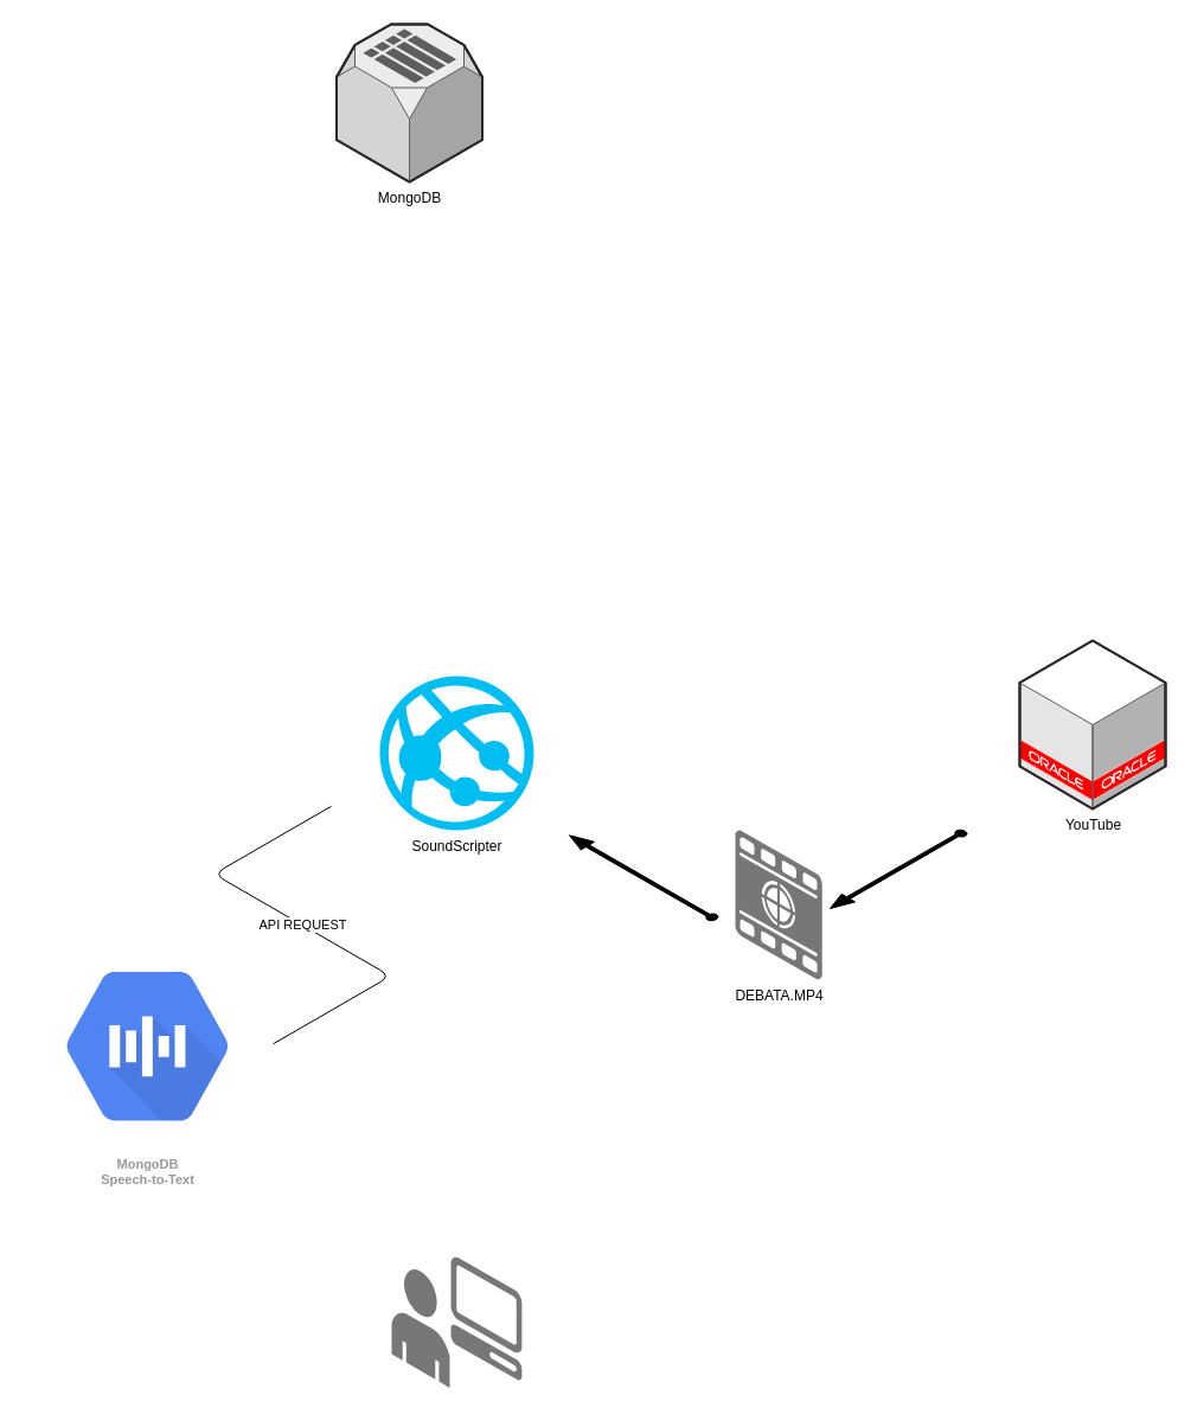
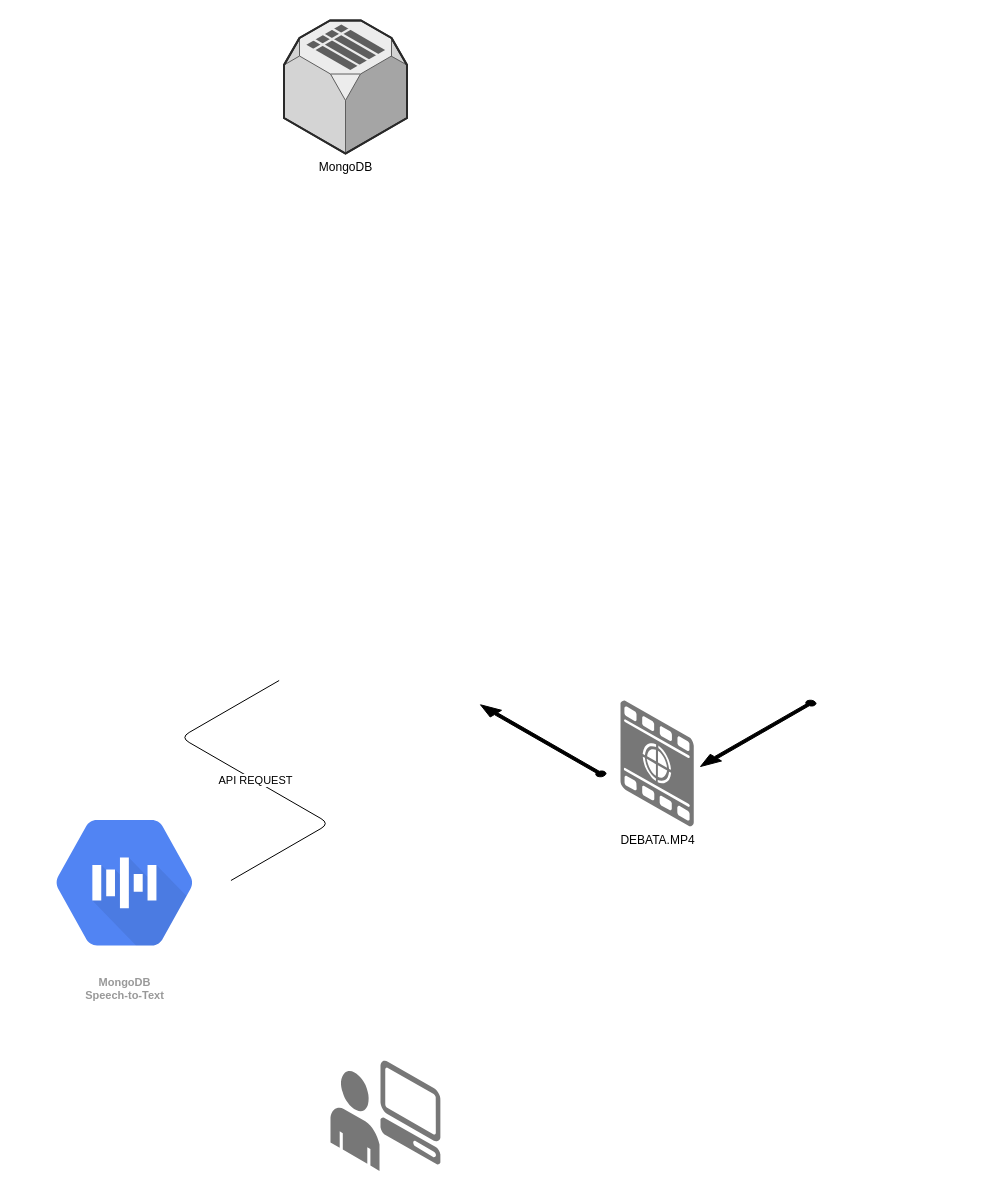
  <mxCell id="0" />
  <mxCell id="1" parent="0" />
  <mxCell id="2" value="" style="verticalLabelPosition=bottom;html=1;verticalAlign=top;strokeWidth=1;align=center;outlineConnect=0;dashed=0;outlineConnect=0;shape=mxgraph.aws3d.client;aspect=fixed;strokeColor=none;fillColor=#777777;" vertex="1" parent="1"><mxGeometry x="380" y="1060" width="60" height="104" as="geometry" /></mxCell>
  <mxCell id="3" value="MongoDB" style="verticalLabelPosition=bottom;html=1;verticalAlign=top;strokeWidth=1;align=center;outlineConnect=0;dashed=0;outlineConnect=0;shape=mxgraph.aws3d.simpleDb;fillColor=#ECECEC;strokeColor=#5E5E5E;aspect=fixed;" vertex="1" parent="1"><mxGeometry x="283.5" y="20" width="123" height="133" as="geometry" /></mxCell>
  <mxCell id="4" value="" style="verticalLabelPosition=bottom;html=1;verticalAlign=top;strokeWidth=1;align=center;outlineConnect=0;dashed=0;outlineConnect=0;shape=mxgraph.aws3d.end_user;strokeColor=none;fillColor=#777777;aspect=fixed;" vertex="1" parent="1"><mxGeometry x="330" y="1070" width="49" height="100.46" as="geometry" /></mxCell>
- <mxCell id="5" value="YouTube" style="verticalLabelPosition=bottom;html=1;verticalAlign=top;strokeWidth=1;align=center;outlineConnect=0;dashed=0;outlineConnect=0;shape=mxgraph.aws3d.oracleDataCenter;fillColor=#ffffff;strokeColor=#5E5E5E;aspect=fixed;" vertex="1" parent="1"><mxGeometry x="860" y="540" width="123" height="142" as="geometry" /></mxCell>
  <mxCell id="6" value="DEBATA.MP4" style="verticalLabelPosition=bottom;html=1;verticalAlign=top;strokeWidth=1;align=center;outlineConnect=0;dashed=0;outlineConnect=0;shape=mxgraph.aws3d.image;strokeColor=none;fillColor=#777777;aspect=fixed;" vertex="1" parent="1"><mxGeometry x="620" y="700" width="73.25" height="126" as="geometry" /></mxCell>
  <mxCell id="7" value="" style="verticalLabelPosition=bottom;html=1;verticalAlign=top;strokeWidth=1;align=center;outlineConnect=0;dashed=0;outlineConnect=0;shape=mxgraph.aws3d.arrowSW;fillColor=#000000;aspect=fixed;" vertex="1" parent="1"><mxGeometry x="700" y="700" width="115.5" height="66" as="geometry" /></mxCell>
  <mxCell id="8" value="" style="verticalLabelPosition=bottom;html=1;verticalAlign=top;strokeWidth=1;align=center;outlineConnect=0;dashed=0;outlineConnect=0;shape=mxgraph.aws3d.arrowNW;fillColor=#000000;aspect=fixed;" vertex="1" parent="1"><mxGeometry x="480" y="704.29" width="125.5" height="71.71" as="geometry" /></mxCell>
- <mxCell id="9" value="SoundScripter" style="verticalLabelPosition=bottom;html=1;verticalAlign=top;align=center;strokeColor=none;fillColor=#00BEF2;shape=mxgraph.azure.azure_website;pointerEvents=1;" vertex="1" parent="1"><mxGeometry x="320" y="570" width="130" height="130" as="geometry" /></mxCell>
  <mxCell id="10" value="MongoDB&#10;Speech-to-Text" style="html=1;fillColor=#5184F3;strokeColor=none;verticalAlign=top;labelPosition=center;verticalLabelPosition=bottom;align=center;spacingTop=-6;fontSize=11;fontStyle=1;fontColor=#999999;shape=mxgraph.gcp2.hexIcon;prIcon=cloud_speech_api" vertex="1" parent="1"><mxGeometry x="20" y="790" width="208.17" height="184.5" as="geometry" /></mxCell>
  <mxCell id="11" value="API REQUEST" style="edgeStyle=isometricEdgeStyle;endArrow=none;html=1;" edge="1" parent="1"><mxGeometry width="50" height="100" relative="1" as="geometry"><mxPoint x="230.45" y="880" as="sourcePoint" /><mxPoint x="278.65" y="680" as="targetPoint" /><mxPoint as="offset" /></mxGeometry></mxCell>
